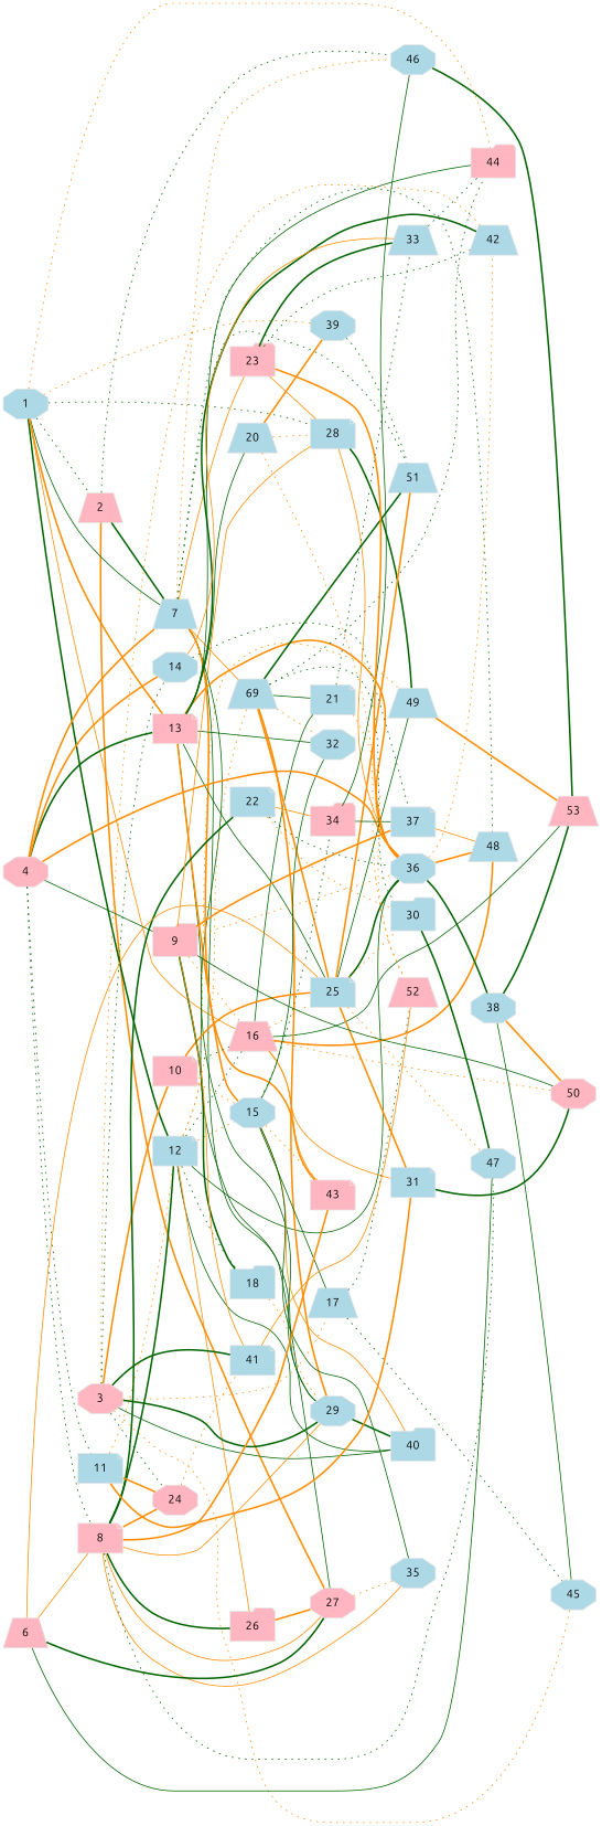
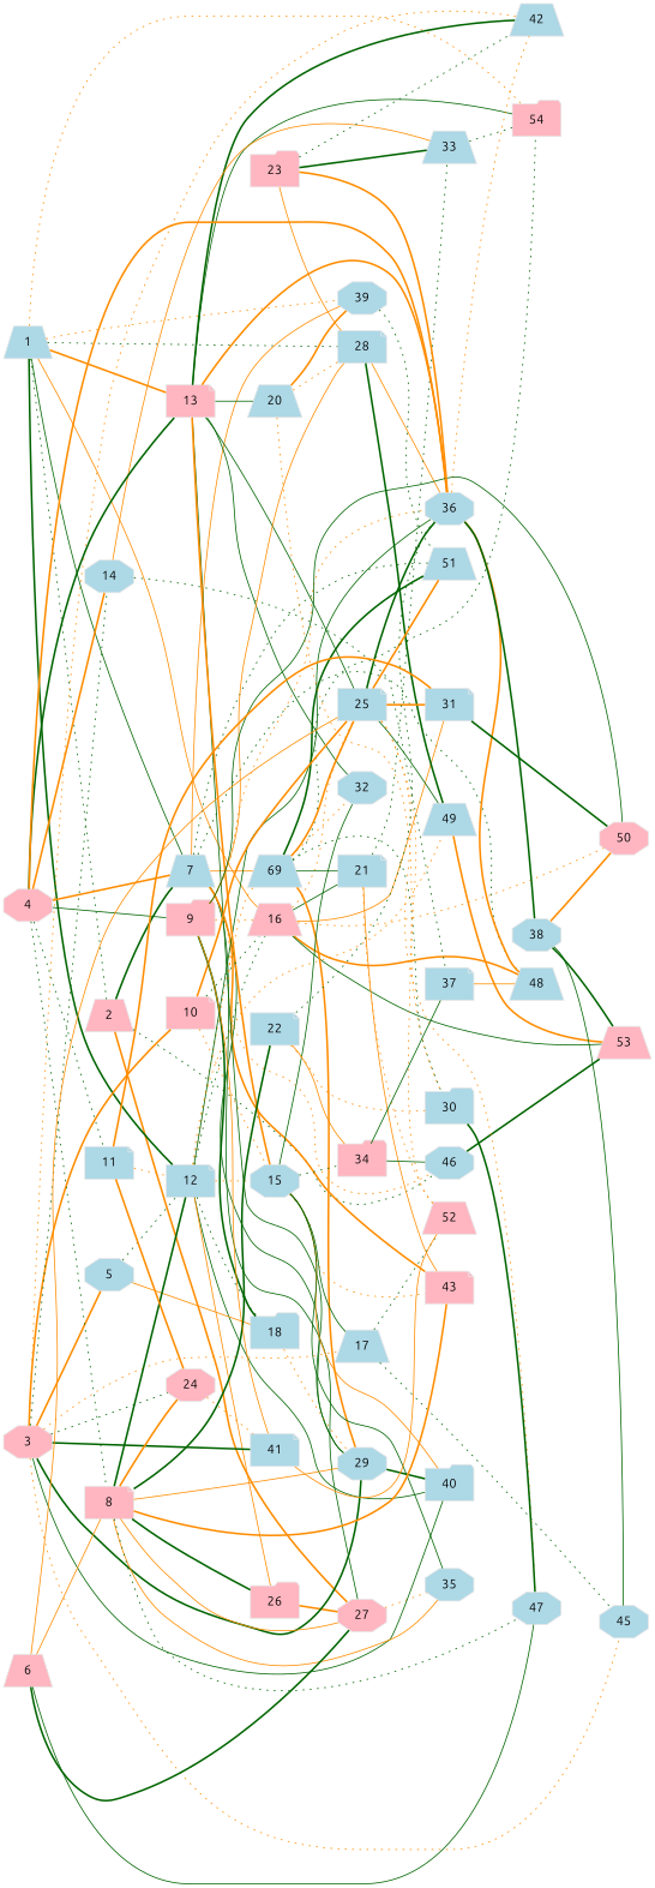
  graph {
    fontname=Ubuntu
    rankdir=LR
    node [color=gray90 fillcolor=lightblue fontname=Ubuntu shape=octagon style=filled]
    edge [color=darkorange fontname=Ubuntu style=dotted weight=1.0]
    2 [fillcolor=lightpink shape=trapezium]
-   1
+   1 [shape=trapezium]
    7 [shape=trapezium]
    12 [shape=note]
    13 [fillcolor=lightpink shape=note]
    16 [fillcolor=lightpink shape=trapezium]
    28 [shape=note]
    39
-   44 [fillcolor=lightpink shape=folder]
+   44 [fillcolor=lightpink shape=folder label=54]
    27 [fillcolor=lightpink]
    46
    29
    n13 [label=69 shape=trapezium]
    43 [fillcolor=lightpink shape=note]
    48 [shape=trapezium]
    51 [shape=trapezium]
    40 [shape=folder]
    36
    18 [shape=folder]
    26 [fillcolor=lightpink shape=folder]
    15
    49 [shape=trapezium]
    42 [shape=trapezium]
    25 [shape=note]
    20 [shape=trapezium]
    32
    50 [fillcolor=lightpink]
    31 [shape=note]
    21 [shape=note]
    53 [fillcolor=lightpink shape=trapezium]
    35
    3 [fillcolor=lightpink]
+   5
    10 [fillcolor=lightpink shape=note]
    14
    17 [shape=trapezium]
    24 [fillcolor=lightpink]
    41 [shape=note]
    45
    37 [shape=note]
    33 [shape=trapezium]
    52 [fillcolor=lightpink shape=trapezium]
    4 [fillcolor=lightpink]
    8 [fillcolor=lightpink shape=note]
    9 [fillcolor=lightpink shape=folder]
    11 [shape=note]
    47
    22 [shape=note]
    38
    6 [fillcolor=lightpink shape=trapezium]
    30 [shape=folder]
    34 [fillcolor=lightpink shape=folder]
    23 [fillcolor=lightpink shape=folder]
    2 -- 7 [color=darkgreen style=bold]
    2 -- 27 [style=bold]
    2 -- 46 [color=darkgreen]
    1 -- 2 [color=darkgreen]
    1 -- 7 [color=darkgreen style=solid]
    1 -- 12 [color=darkgreen style=bold]
    1 -- 13 [style=bold]
    1 -- 16 [style=solid]
    1 -- 28 [color=darkgreen weight=3.0]
    1 -- 39
    1 -- 44
-   7 -- 23 [style=solid]
+   7 -- 39 [style=solid]
    7 -- 27 [color=darkgreen style=solid weight=2.0]
    7 -- 46
    7 -- 29 [color=darkgreen style=solid]
    7 -- n13 [style=solid]
    7 -- 43 [style=bold]
    7 -- 48 [color=darkgreen]
    7 -- 51 [color=darkgreen]
    12 -- 16 [color=darkgreen]
    12 -- n13
    12 -- 40 [color=darkgreen style=solid]
    12 -- 36 [color=darkgreen style=solid]
    12 -- 18 [color=darkgreen]
    12 -- 26 [style=solid]
    12 -- 15
    12 -- 49
    13 -- 44 [color=darkgreen style=solid]
    13 -- 29 [color=darkgreen style=solid]
    13 -- 36 [style=bold]
    13 -- 15 [style=bold]
    13 -- 42 [color=darkgreen style=bold]
    13 -- 25 [color=darkgreen style=solid]
    13 -- 20 [color=darkgreen style=solid]
    13 -- 32 [color=darkgreen style=solid]
-   16 -- 43 [style=solid]
+   21 -- 43 [style=solid]
    16 -- 48 [style=bold]
    16 -- 25
    16 -- 50
    16 -- 31 [style=solid]
    16 -- 21 [color=darkgreen style=solid]
    16 -- 53 [color=darkgreen style=solid]
    28 -- 36 [style=solid]
    28 -- 49 [color=darkgreen style=bold]
    39 -- 51 [color=darkgreen]
    27 -- 35
    46 -- 53 [color=darkgreen style=bold]
    29 -- 40 [color=darkgreen style=bold]
    n13 -- 44 [color=darkgreen]
    n13 -- 29 [style=bold]
    n13 -- 51 [color=darkgreen style=bold]
    n13 -- 25 [style=bold]
    n13 -- 32 [weight=2.0]
    n13 -- 21 [color=darkgreen style=solid]
    n13 -- 30 [color=darkgreen]
    36 -- 48 [style=bold]
    36 -- 42
    36 -- 38 [color=darkgreen style=bold]
    18 -- 29
    26 -- 27 [style=bold weight=2.0]
    15 -- 43
    15 -- 40 [style=solid]
    15 -- 32 [color=darkgreen style=solid]
    15 -- 35 [color=darkgreen style=solid weight=2.0]
    15 -- 17 [color=darkgreen style=solid]
    15 -- 34 [color=darkgreen]
    49 -- 53 [style=bold]
    25 -- 51 [style=bold]
    25 -- 36 [color=darkgreen style=bold weight=2.0]
    25 -- 49 [color=darkgreen style=solid]
    25 -- 31 [style=bold]
    25 -- 47
    25 -- 30
    20 -- 28
    20 -- 39 [style=bold]
    20 -- 52
    31 -- 50 [color=darkgreen style=bold]
    21 -- 33 [color=darkgreen]
    21 -- 52
    3 -- 29 [color=darkgreen style=bold weight=2.0]
    3 -- 40 [color=darkgreen style=solid]
    3 -- 42
+   3 -- 5 [style=bold]
    3 -- 10 [style=bold]
    3 -- 14 [color=darkgreen]
    3 -- 17
    3 -- 24 [color=darkgreen]
    3 -- 41 [color=darkgreen style=bold]
    3 -- 45 [weight=2.0]
+   5 -- 12 [color=darkgreen]
+   5 -- 18 [style=solid]
    10 -- 16 [color=darkgreen]
    10 -- 15
    10 -- 25 [style=bold]
    14 -- 37 [color=darkgreen]
    14 -- 33 [style=solid]
    17 -- 45 [color=darkgreen]
    17 -- 52 [color=darkgreen]
    24 -- 41
    41 -- 52 [style=solid]
    37 -- 48 [style=solid]
    33 -- 44 [color=darkgreen]
    4 -- 7 [style=bold]
    4 -- 13 [color=darkgreen style=bold]
    4 -- 36 [style=bold]
    4 -- 14 [style=bold]
    4 -- 8 [color=darkgreen weight=3.0]
    4 -- 9 [color=darkgreen style=solid weight=2.0]
    4 -- 11 [color=darkgreen]
    8 -- 12 [color=darkgreen style=bold]
    8 -- 27 [style=solid]
    8 -- 29 [style=solid]
    8 -- 43 [style=bold]
    8 -- 26 [color=darkgreen style=bold]
    8 -- 35 [style=solid]
    8 -- 24 [style=bold]
    8 -- 47 [color=darkgreen]
    8 -- 22 [color=darkgreen style=bold]
    9 -- 16 [weight=2.0]
    9 -- 28 [style=solid]
    9 -- 36
    9 -- 18 [color=darkgreen style=bold]
    9 -- 50 [color=darkgreen style=solid]
    9 -- 41 [style=solid]
-   9 -- 37 [style=bold]
    11 -- 12
    11 -- 31 [style=bold]
    11 -- 24 [style=bold]
    22 -- 36 [color=darkgreen]
    22 -- 30
    22 -- 34 [style=solid]
    38 -- 50 [style=bold]
    38 -- 53 [color=darkgreen style=bold]
    38 -- 45 [color=darkgreen style=solid]
    6 -- 27 [color=darkgreen style=bold]
    6 -- 25 [style=solid]
    6 -- 8 [style=solid]
    6 -- 47 [color=darkgreen style=solid]
    30 -- 47 [color=darkgreen style=bold]
    34 -- 46 [color=darkgreen style=solid]
    34 -- 37 [color=darkgreen style=solid]
    23 -- 28 [style=solid]
    23 -- 36 [style=bold]
    23 -- 42 [color=darkgreen]
    23 -- 33 [color=darkgreen style=bold]
  }
